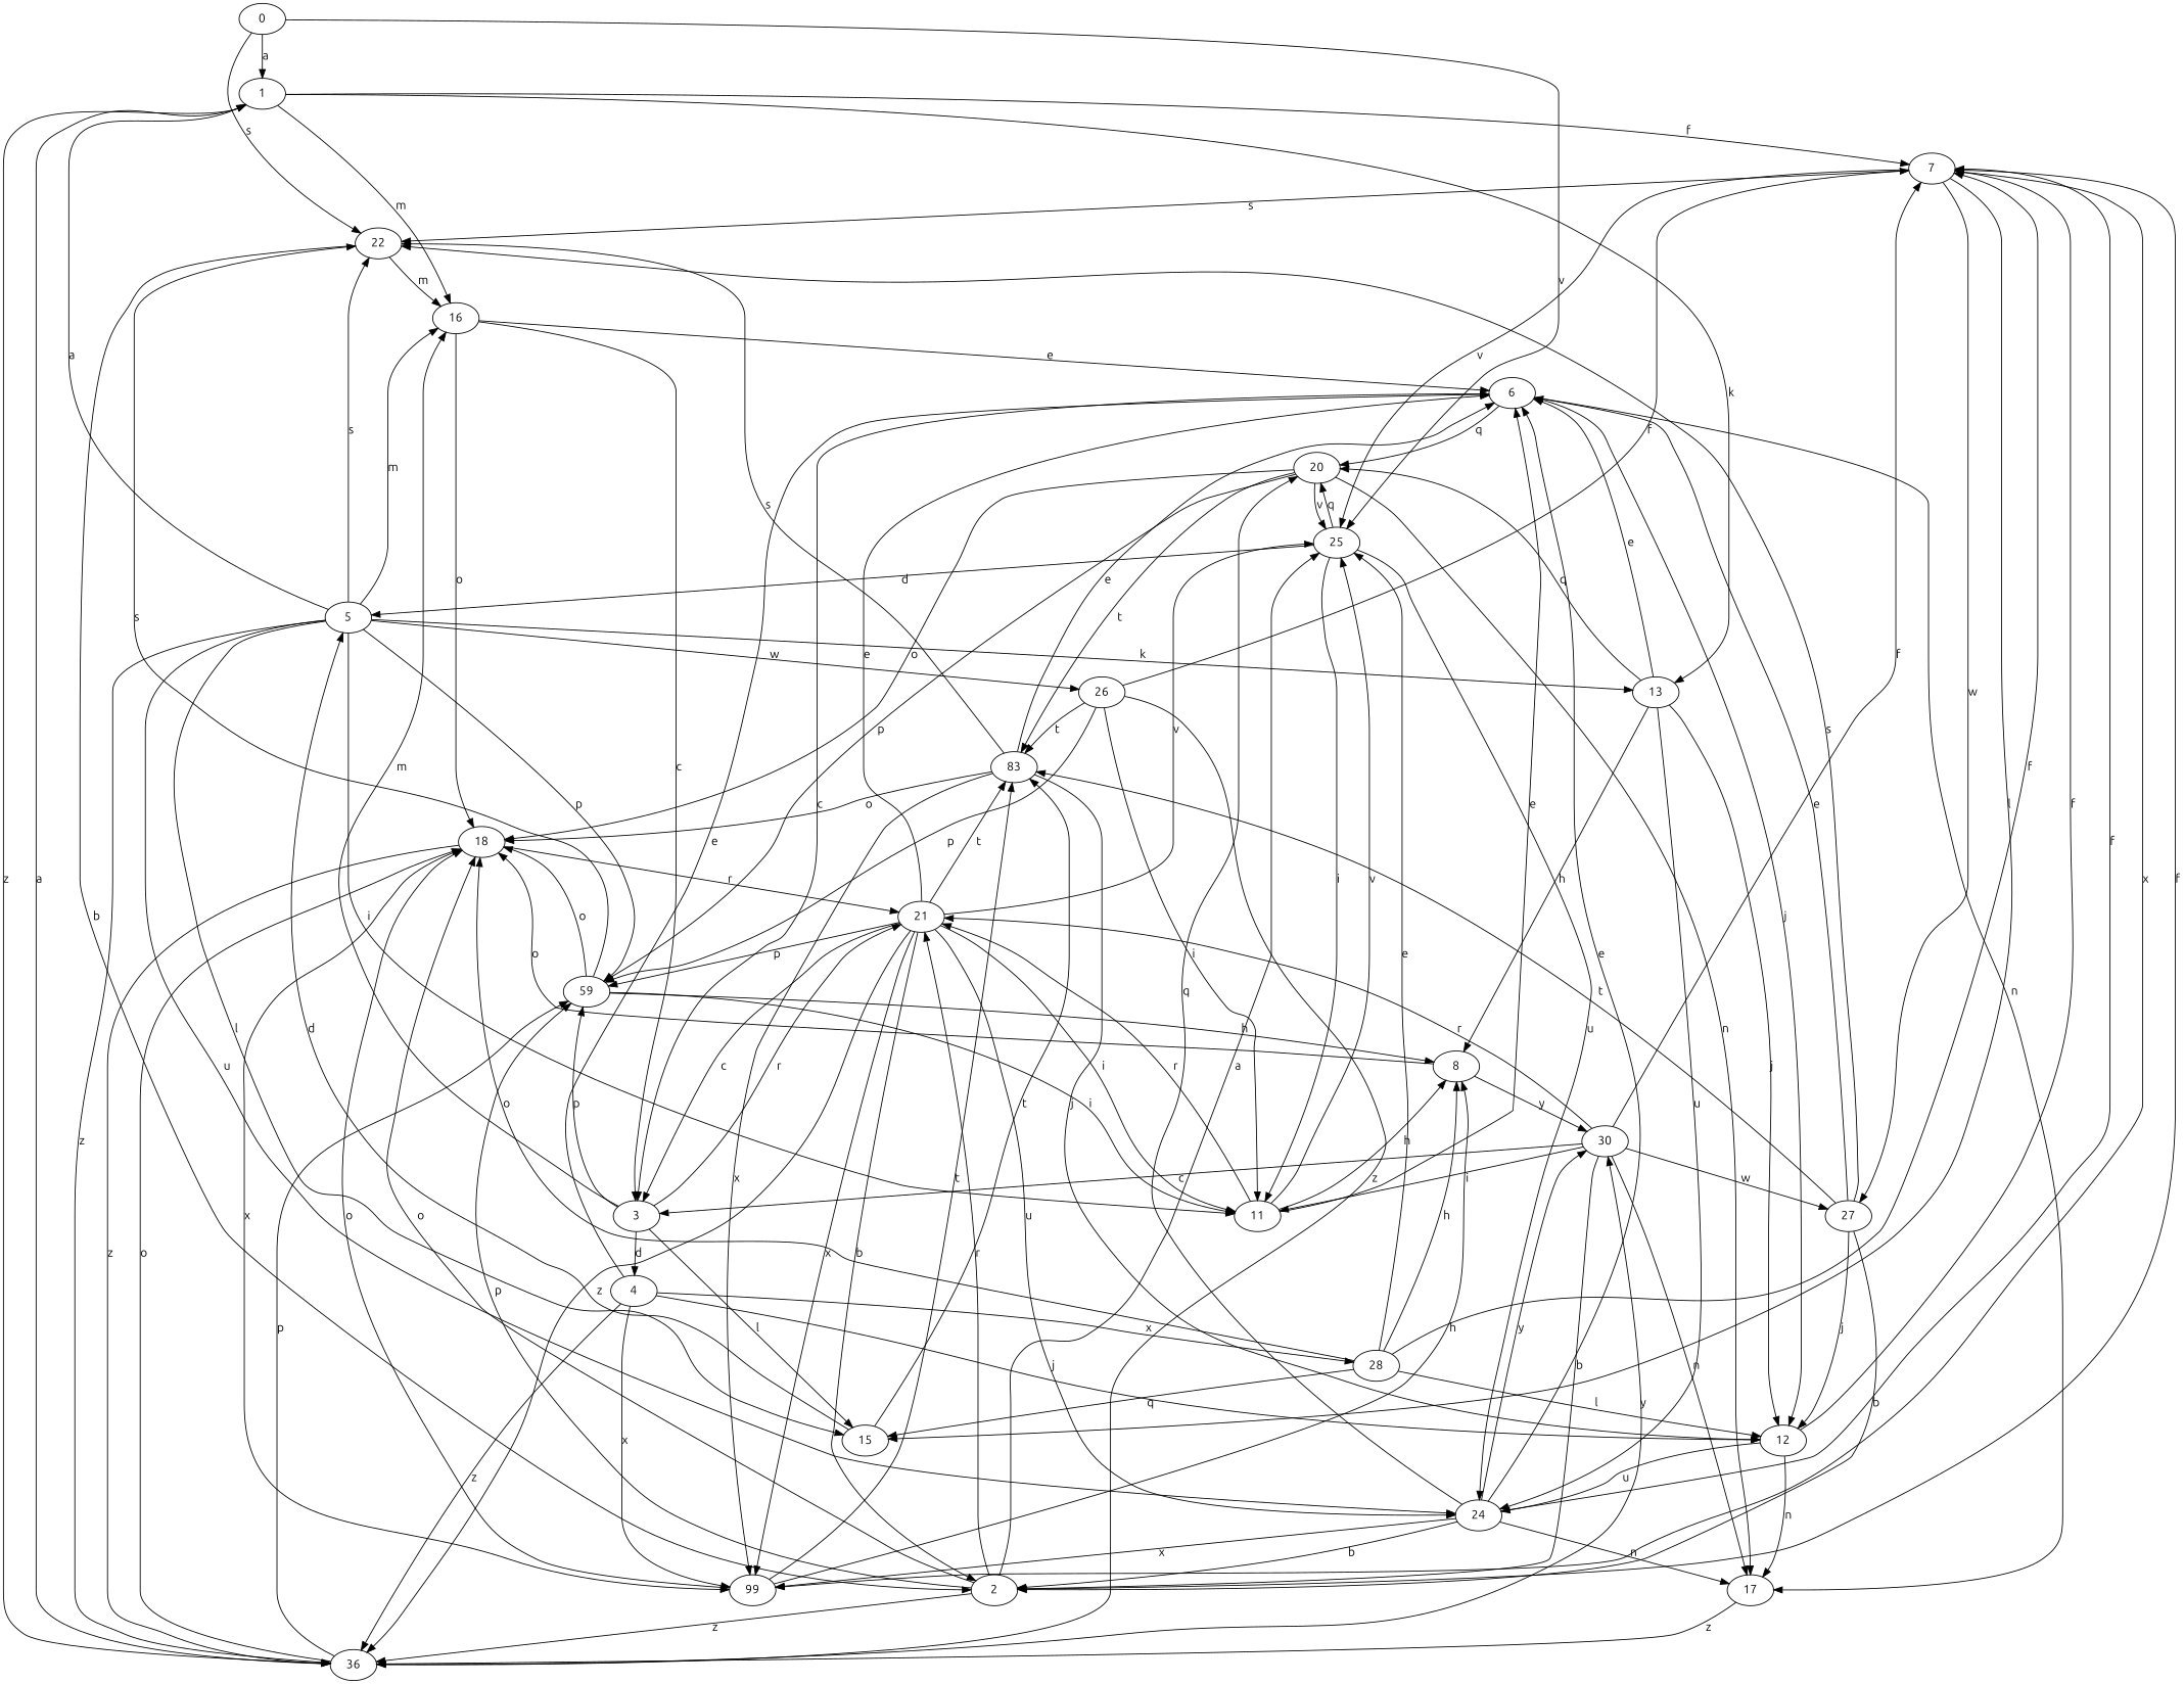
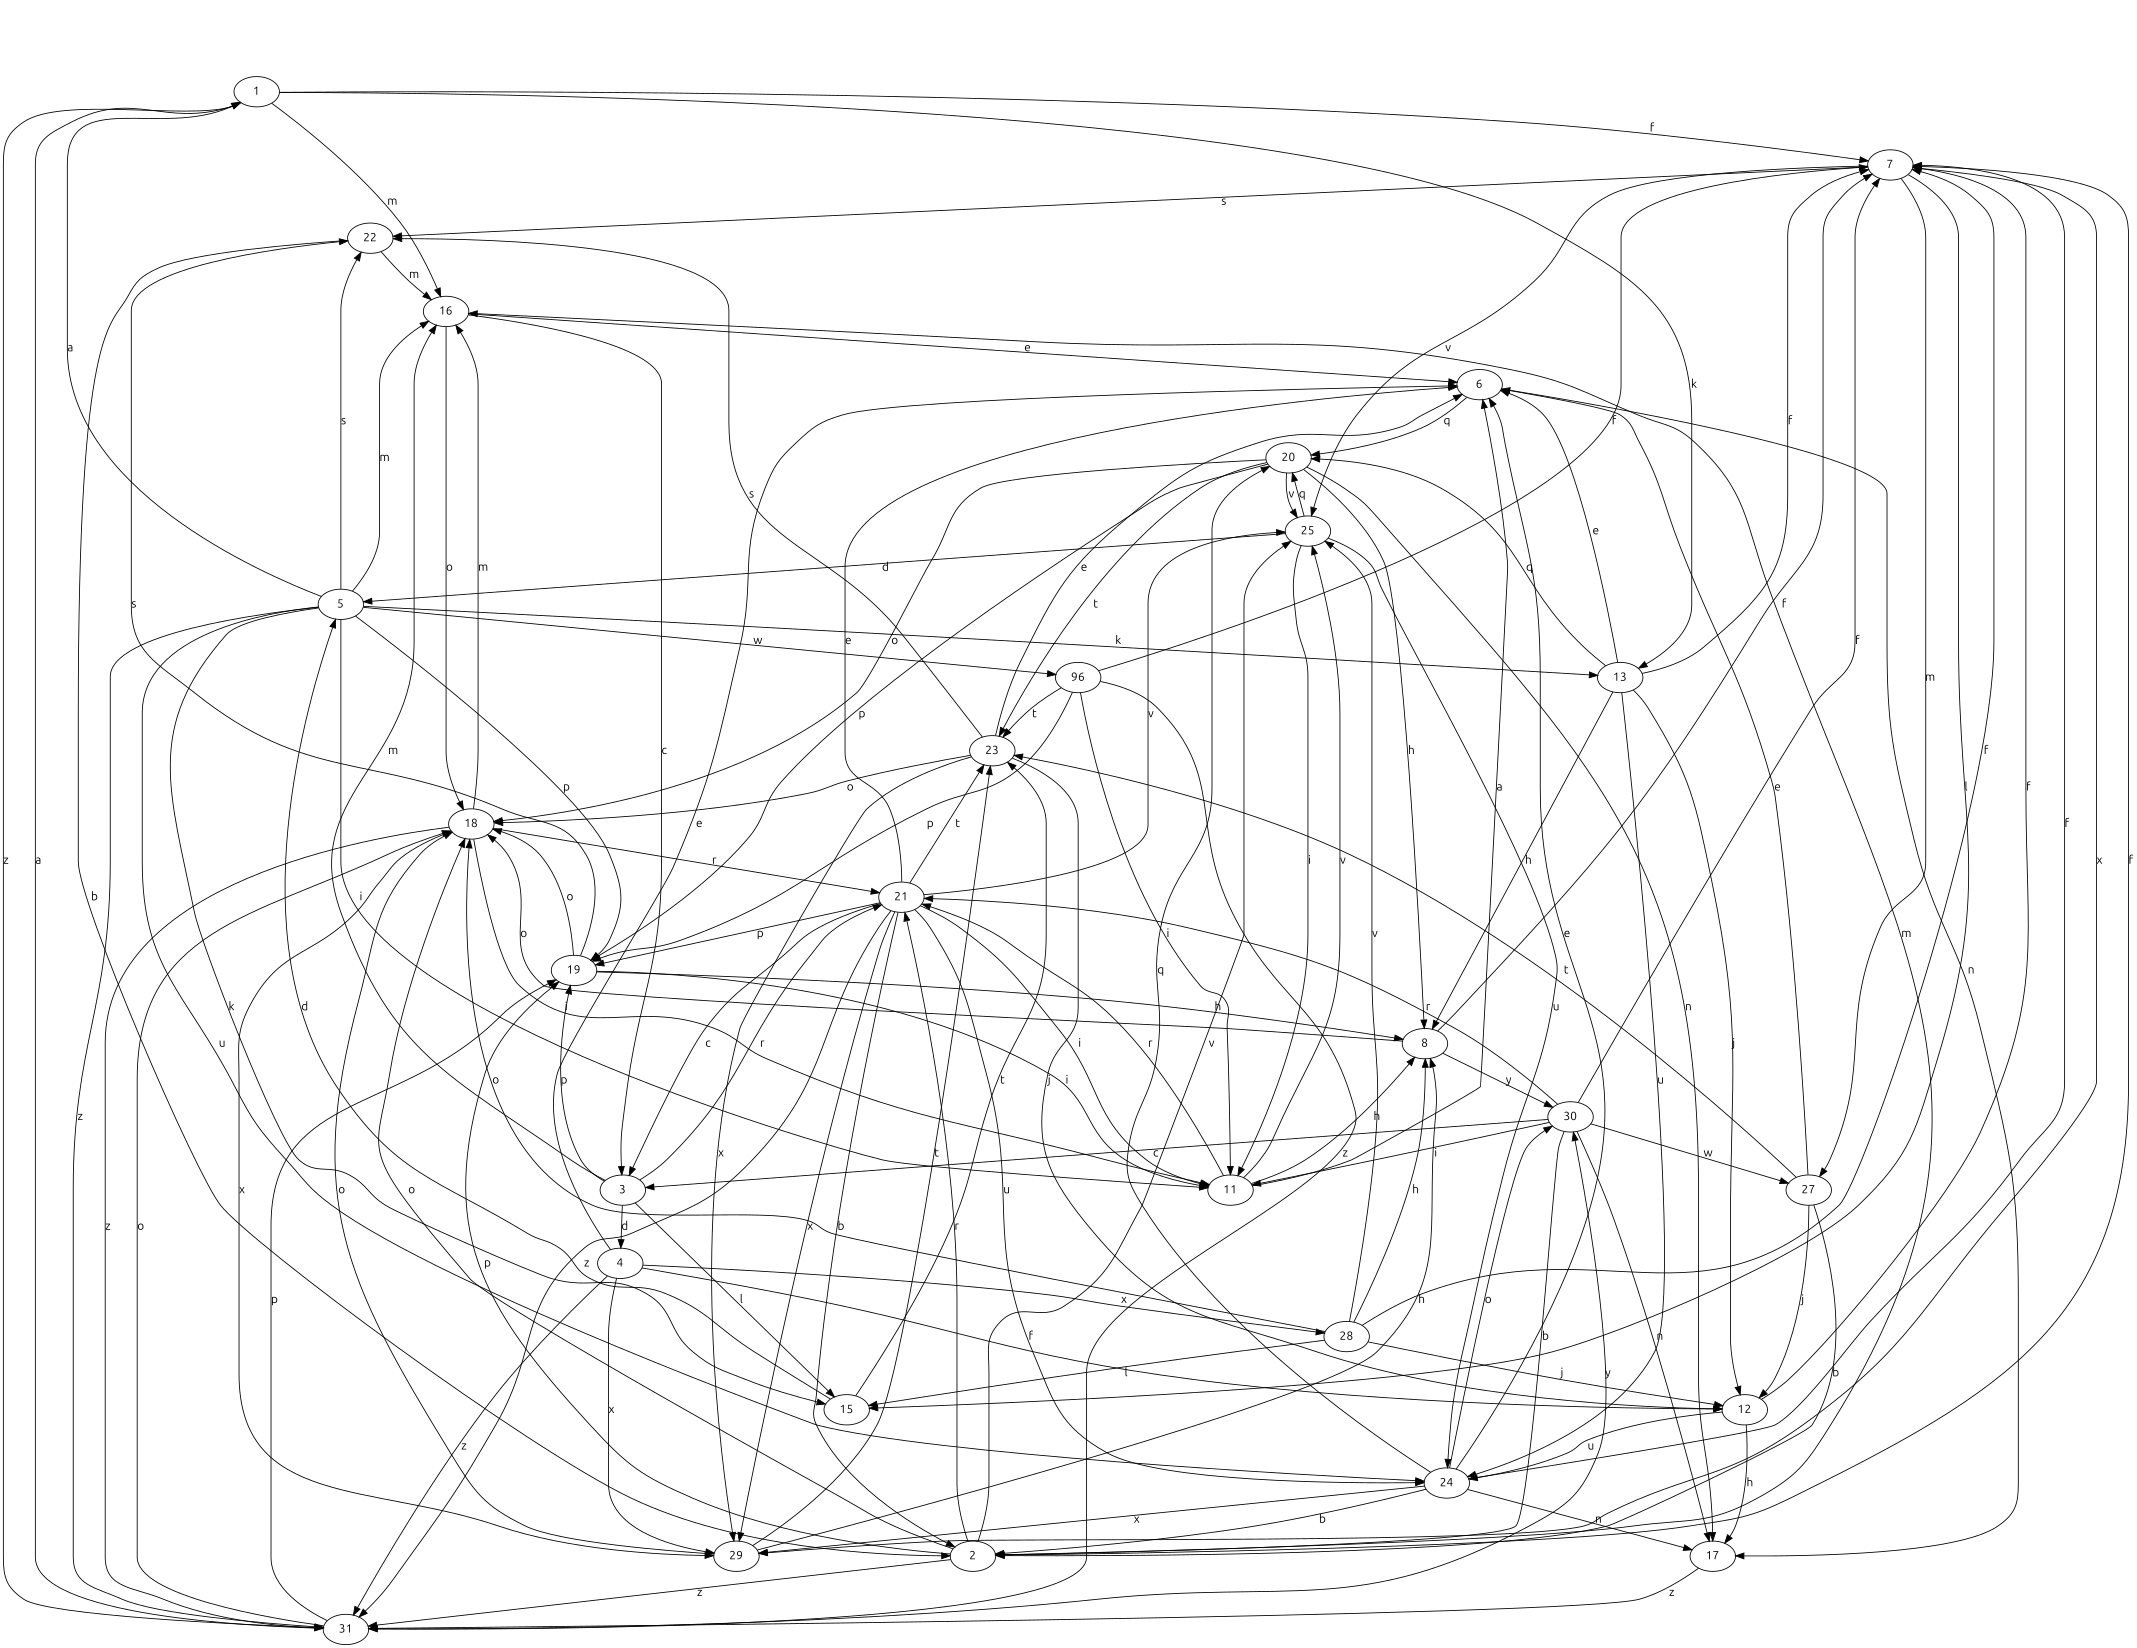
  strict digraph {
    fontname=Ubuntu
    node [fontname=Ubuntu]
    edge [fontname=Ubuntu]
-   0
    1
    22
    25
    7
    13
    16
-   31 [label=36]
+   31
    2
    5
    11
    24
    20
    15
-   29 [label=99]
+   29
    27
    6
    12
    8
    18
    3
-   19 [label=59]
+   19
    30
    21
-   23 [label=83]
+   23
    4
    28
    17
-   26
-   0 -> 1 [label=a]
-   0 -> 22 [label=s]
-   0 -> 25 [label=v]
+   26 [label=96]
    1 -> 7 [label=f]
    1 -> 13 [label=k]
    1 -> 16 [label=m]
    1 -> 31 [label=z]
    22 -> 16 [label=m]
    22 -> 2 [label=b]
    25 -> 5 [label=d]
    25 -> 11 [label=i]
    25 -> 24 [label=u]
    25 -> 20 [label=q]
    7 -> 22 [label=s]
    7 -> 25 [label=v]
    7 -> 15 [label=l]
    7 -> 29 [label=x]
-   7 -> 27 [label=w]
+   7 -> 27 [label=m]
+   13 -> 7 [label=f]
    13 -> 24 [label=u]
    13 -> 20 [label=q]
    13 -> 6 [label=e]
    13 -> 12 [label=j]
    13 -> 8 [label=h]
    16 -> 6 [label=e]
    16 -> 18 [label=o]
    16 -> 3 [label=c]
    31 -> 1 [label=a]
    31 -> 18 [label=o]
    31 -> 19 [label=p]
    31 -> 30 [label=y]
-   2 -> 25 [label=a]
+   2 -> 25 [label=v]
    2 -> 7 [label=f]
+   2 -> 16 [label=m]
    2 -> 31 [label=z]
    2 -> 18 [label=o]
    2 -> 19 [label=p]
    2 -> 21 [label=r]
    5 -> 1 [label=a]
    5 -> 22 [label=s]
    5 -> 13 [label=k]
    5 -> 16 [label=m]
    5 -> 31 [label=z]
    5 -> 11 [label=i]
    5 -> 24 [label=u]
-   5 -> 15 [label=l]
+   5 -> 15 [label=k]
    5 -> 19 [label=p]
    5 -> 26 [label=w]
    11 -> 25 [label=v]
-   11 -> 6 [label=e]
+   11 -> 6 [label=a]
    11 -> 8 [label=h]
    11 -> 21 [label=r]
    24 -> 7 [label=f]
    24 -> 2 [label=b]
    24 -> 20 [label=q]
    24 -> 29 [label=x]
    24 -> 6 [label=e]
-   24 -> 30 [label=y]
+   24 -> 30 [label=o]
    24 -> 17 [label=n]
    20 -> 25 [label=v]
+   20 -> 8 [label=h]
    20 -> 18 [label=o]
    20 -> 19 [label=p]
    20 -> 23 [label=t]
    20 -> 17 [label=n]
    15 -> 5 [label=d]
    15 -> 23 [label=t]
    29 -> 8 [label=h]
    29 -> 18 [label=o]
    29 -> 23 [label=t]
-   27 -> 22 [label=s]
    27 -> 2 [label=b]
    27 -> 6 [label=e]
    27 -> 12 [label=j]
    27 -> 23 [label=t]
    6 -> 20 [label=q]
-   6 -> 12 [label=j]
-   6 -> 3 [label=c]
    6 -> 17 [label=n]
    12 -> 7 [label=f]
    12 -> 24 [label=u]
-   12 -> 17 [label=n]
+   12 -> 17 [label=h]
+   8 -> 7 [label=f]
    8 -> 18 [label=o]
    8 -> 30 [label=y]
+   18 -> 16 [label=m]
    18 -> 31 [label=z]
+   18 -> 11 [label=i]
    18 -> 29 [label=x]
    18 -> 21 [label=r]
    3 -> 16 [label=m]
    3 -> 15 [label=l]
    3 -> 19 [label=p]
    3 -> 21 [label=r]
    3 -> 4 [label=d]
    19 -> 22 [label=s]
    19 -> 11 [label=i]
    19 -> 8 [label=h]
    19 -> 18 [label=o]
    30 -> 7 [label=f]
    30 -> 2 [label=b]
    30 -> 11 [label=i]
    30 -> 27 [label=w]
    30 -> 3 [label=c]
    30 -> 21 [label=r]
    30 -> 17 [label=n]
    21 -> 25 [label=v]
    21 -> 31 [label=z]
    21 -> 2 [label=b]
    21 -> 11 [label=i]
    21 -> 24 [label=u]
    21 -> 29 [label=x]
    21 -> 6 [label=e]
    21 -> 3 [label=c]
    21 -> 19 [label=p]
    21 -> 23 [label=t]
    23 -> 22 [label=s]
    23 -> 29 [label=x]
    23 -> 6 [label=e]
    23 -> 12 [label=j]
    23 -> 18 [label=o]
    4 -> 31 [label=z]
    4 -> 29 [label=x]
    4 -> 6 [label=e]
-   4 -> 12 [label=j]
+   4 -> 12 [label=f]
    4 -> 28 [label=x]
-   28 -> 25 [label=e]
+   28 -> 25 [label=v]
    28 -> 7 [label=f]
-   28 -> 15 [label=q]
-   28 -> 12 [label=l]
+   28 -> 15 [label=l]
+   28 -> 12 [label=j]
    28 -> 8 [label=h]
    28 -> 18 [label=o]
    17 -> 31 [label=z]
    26 -> 7 [label=f]
    26 -> 31 [label=z]
    26 -> 11 [label=i]
    26 -> 19 [label=p]
    26 -> 23 [label=t]
  }
